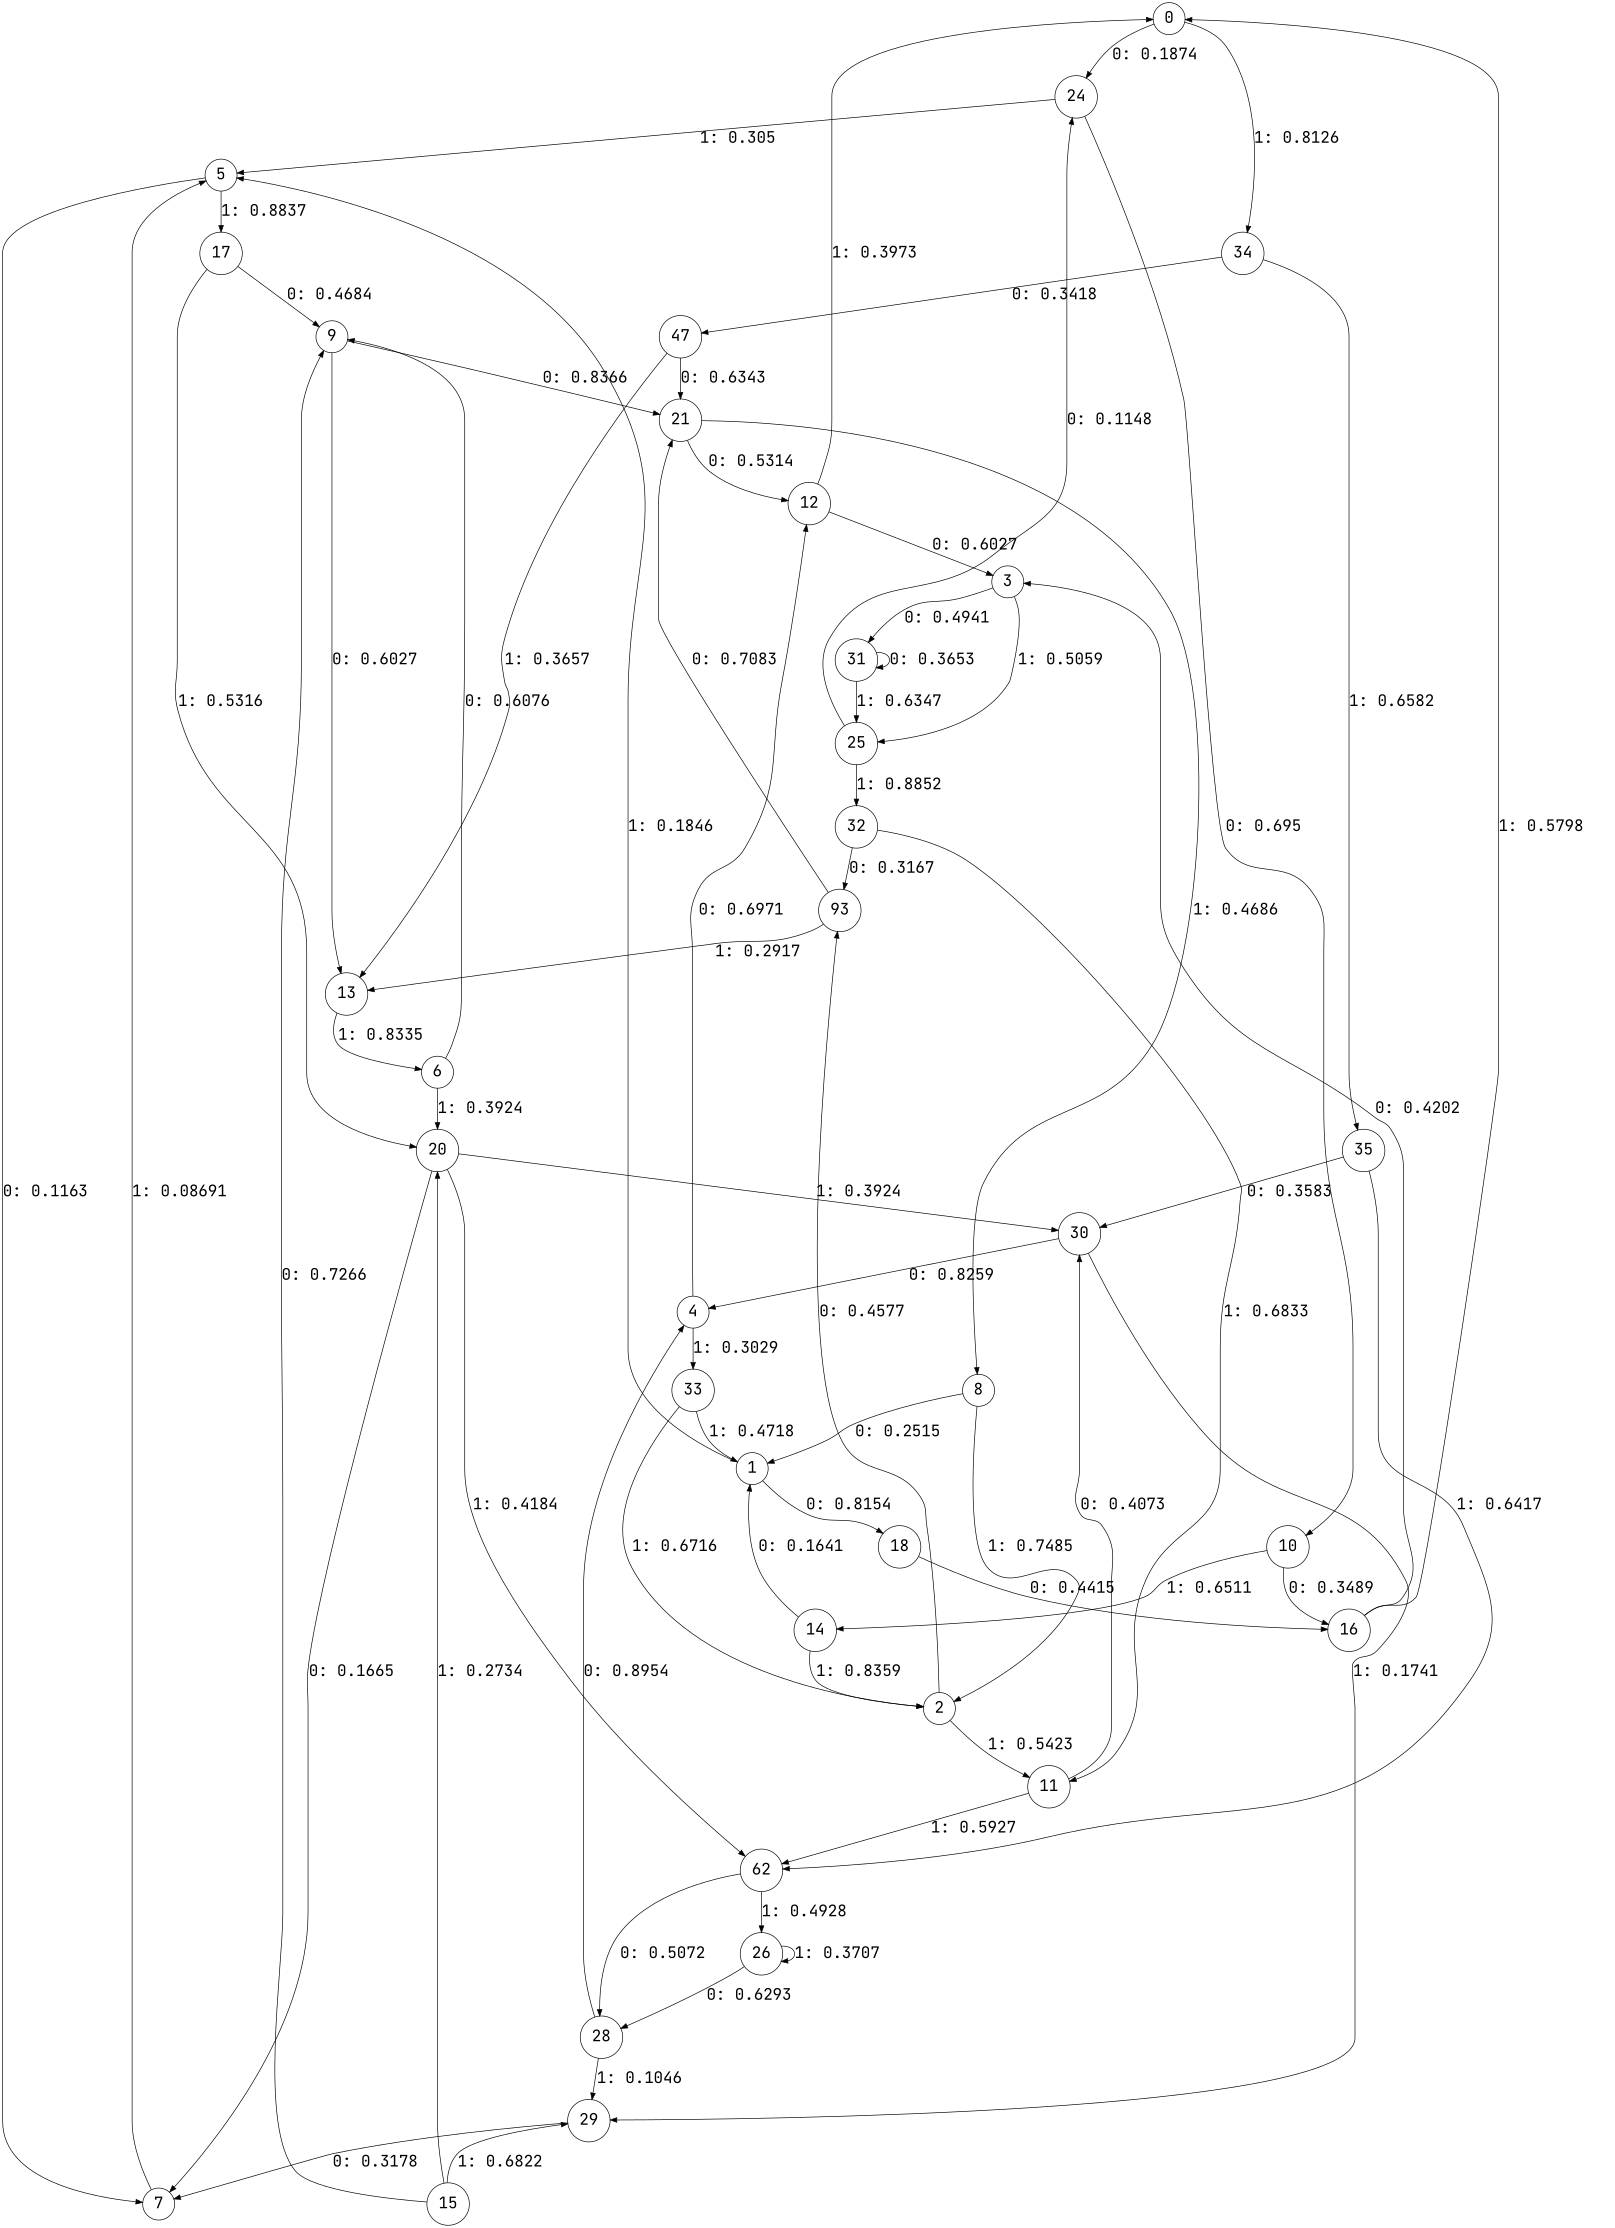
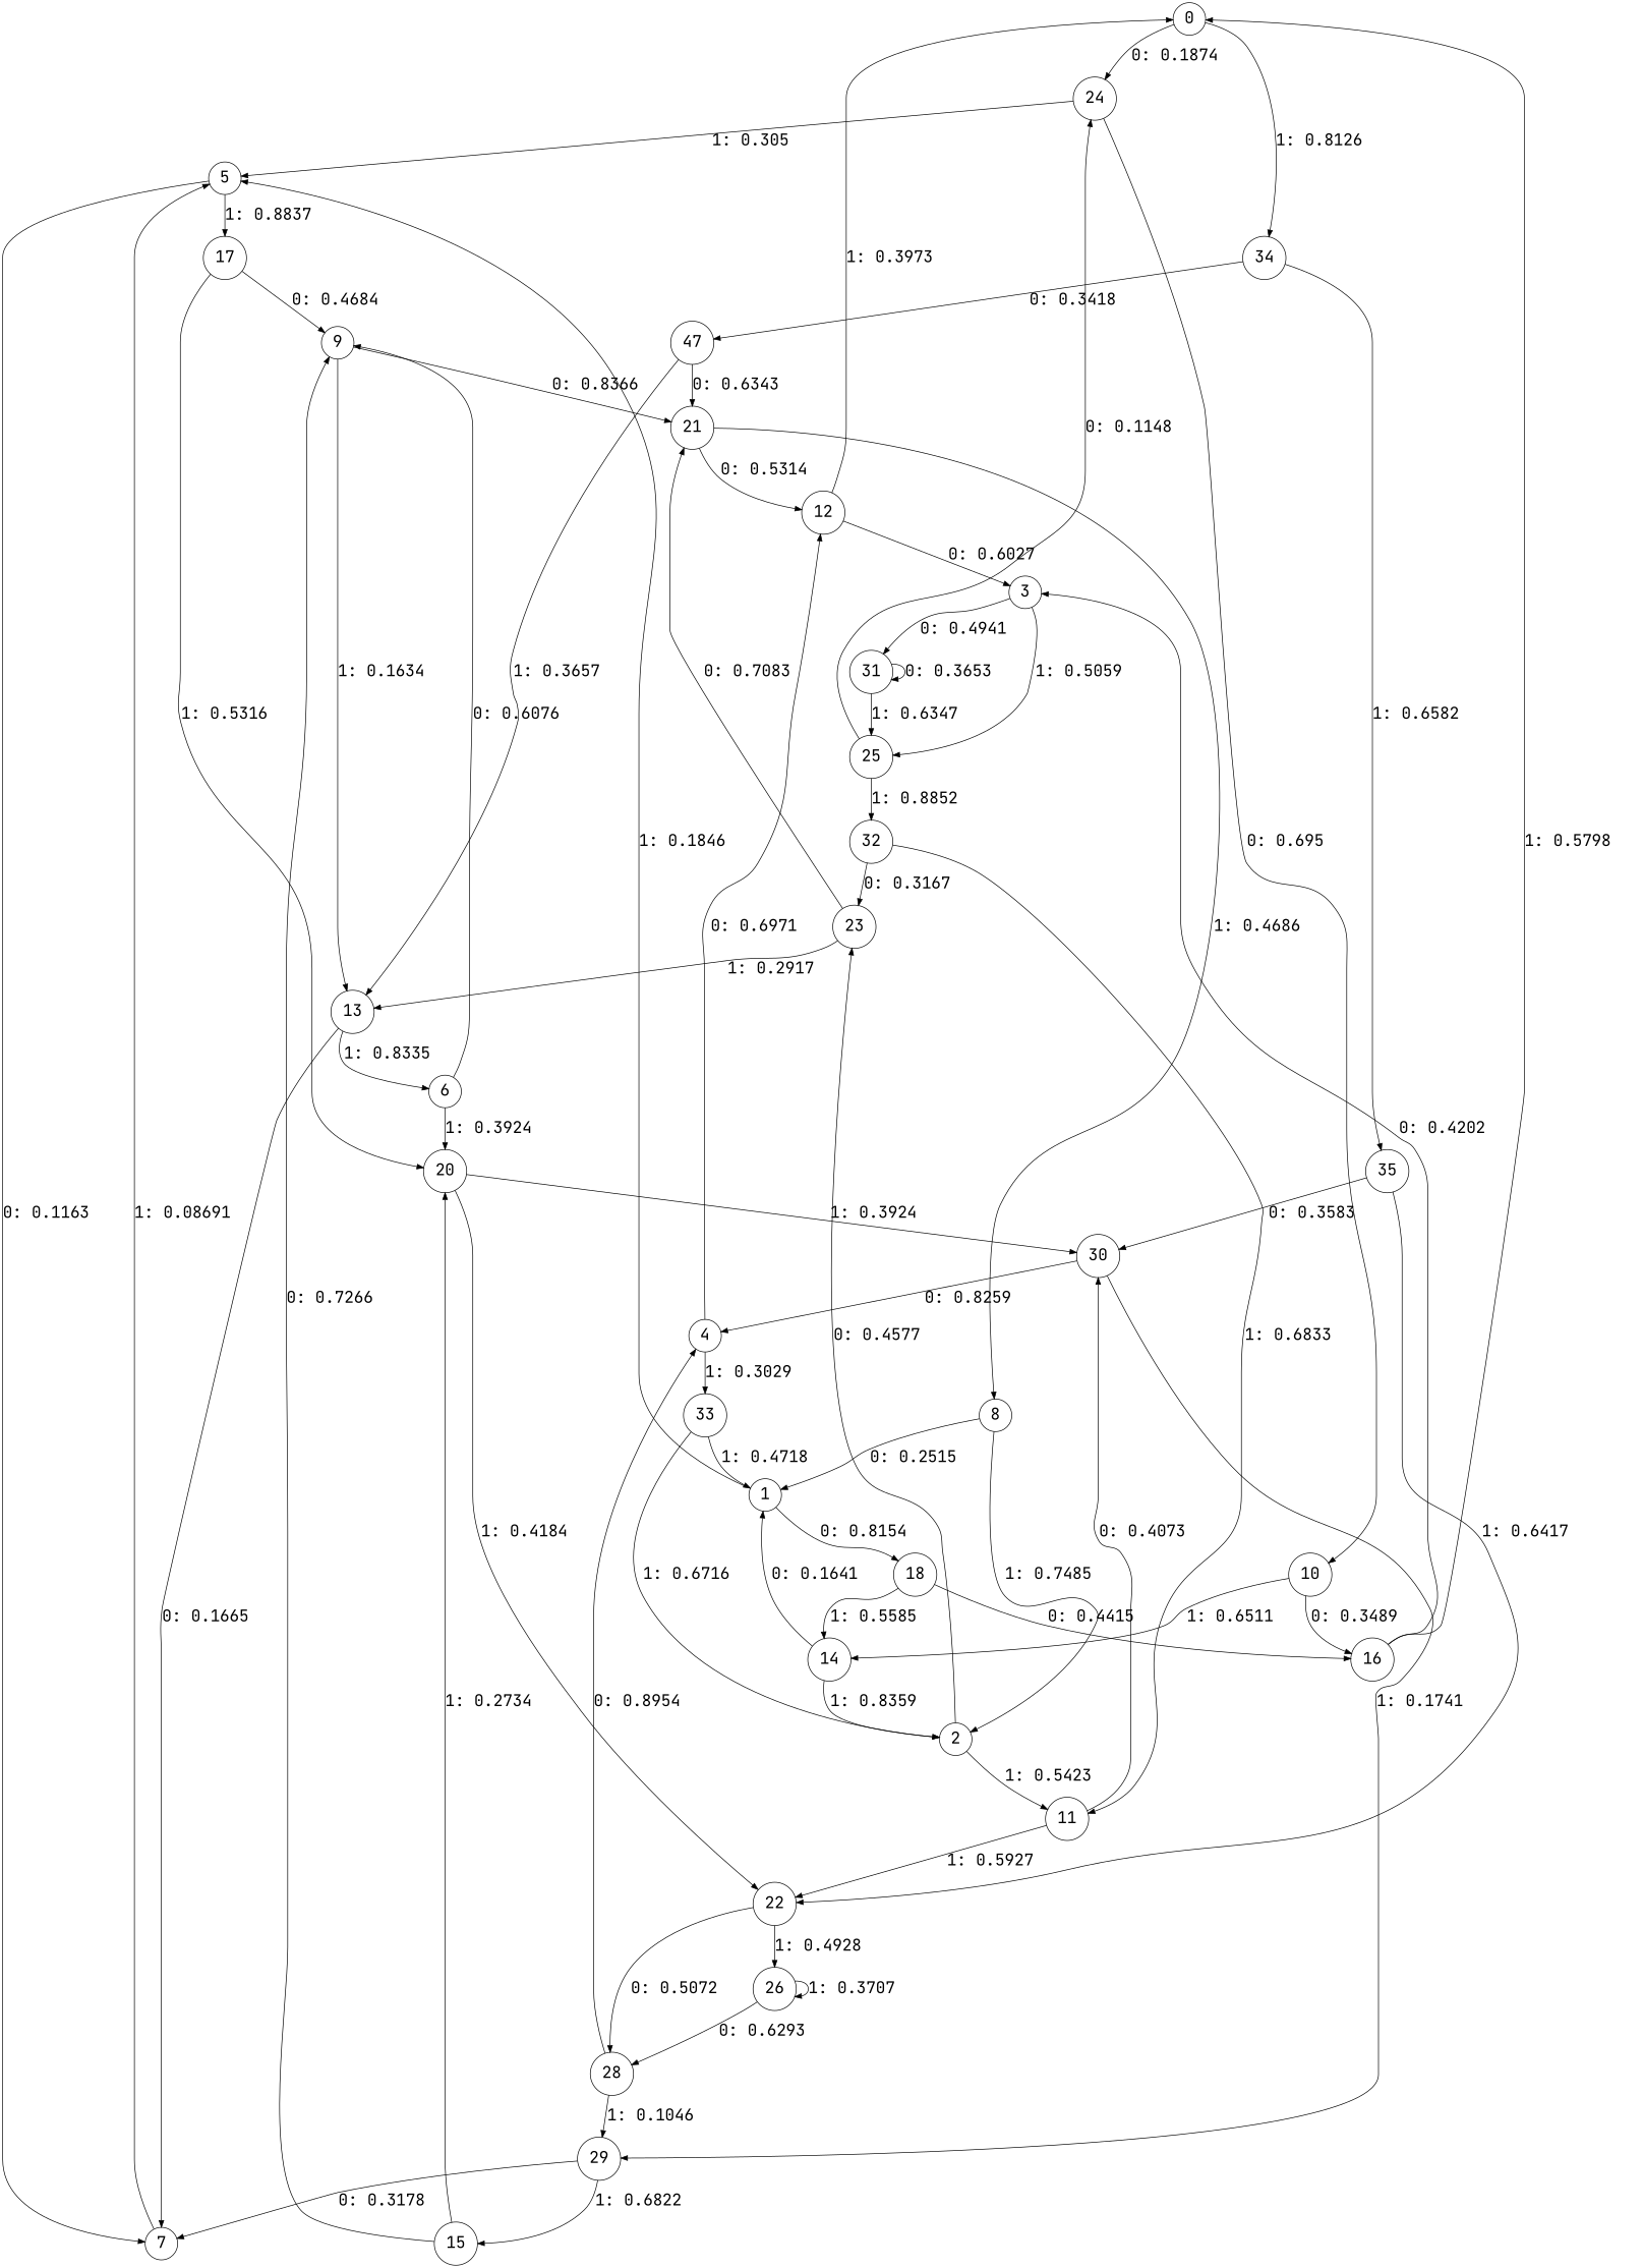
  digraph {
    fontname="JetBrains Mono"
    node [fontname="JetBrains Mono" fontsize=24 shape=circle]
    edge [fontname="JetBrains Mono" fontsize=24]
    0
    24
    34
    5
    10
    n6 [label=47]
    35
    7
    17
    16
    14
    21
    13
    30
-   22 [label=62]
+   22
    1
    18
    3
    2
    9
    20
-   23 [label=93]
+   23
    11
    12
    8
    6
    4
    29
    28
    26
    31
    25
    32
    33
    15
    0 -> 24 [label="0: 0.1874   "]
    0 -> 34 [label="1: 0.8126   "]
    24 -> 5 [label="1: 0.305    "]
    24 -> 10 [label="0: 0.695    "]
    34 -> n6 [label="0: 0.3418   "]
    34 -> 35 [label="1: 0.6582   "]
    5 -> 7 [label="0: 0.1163   "]
    5 -> 17 [label="1: 0.8837   "]
    10 -> 16 [label="0: 0.3489   "]
    10 -> 14 [label="1: 0.6511   "]
    n6 -> 21 [label="0: 0.6343   "]
    n6 -> 13 [label="1: 0.3657   "]
    35 -> 30 [label="0: 0.3583   "]
    35 -> 22 [label="1: 0.6417   "]
    7 -> 5 [label="1: 0.08691  "]
    17 -> 9 [label="0: 0.4684   "]
    17 -> 20 [label="1: 0.5316   "]
    16 -> 0 [label="1: 0.5798   "]
    16 -> 3 [label="0: 0.4202   "]
    14 -> 1 [label="0: 0.1641   "]
    14 -> 2 [label="1: 0.8359   "]
    21 -> 12 [label="0: 0.5314   "]
    21 -> 8 [label="1: 0.4686   "]
-   20 -> 7 [label="0: 0.1665   "]
+   13 -> 7 [label="0: 0.1665   "]
    13 -> 6 [label="1: 0.8335   "]
    30 -> 4 [label="0: 0.8259   "]
    30 -> 29 [label="1: 0.1741   "]
    22 -> 28 [label="0: 0.5072   "]
    22 -> 26 [label="1: 0.4928   "]
    1 -> 5 [label="1: 0.1846   "]
    1 -> 18 [label="0: 0.8154   "]
    18 -> 16 [label="0: 0.4415   "]
+   18 -> 14 [label="1: 0.5585   "]
    3 -> 31 [label="0: 0.4941   "]
    3 -> 25 [label="1: 0.5059   "]
    2 -> 23 [label="0: 0.4577   "]
    2 -> 11 [label="1: 0.5423   "]
    9 -> 21 [label="0: 0.8366   "]
-   9 -> 13 [label="0: 0.6027   "]
+   9 -> 13 [label="1: 0.1634   "]
    20 -> 30 [label="1: 0.3924   "]
    20 -> 22 [label="1: 0.4184   "]
    23 -> 21 [label="0: 0.7083   "]
    23 -> 13 [label="1: 0.2917   "]
    11 -> 30 [label="0: 0.4073   "]
    11 -> 22 [label="1: 0.5927   "]
    12 -> 0 [label="1: 0.3973   "]
    12 -> 3 [label="0: 0.6027   "]
    8 -> 1 [label="0: 0.2515   "]
    8 -> 2 [label="1: 0.7485   "]
    6 -> 9 [label="0: 0.6076   "]
    6 -> 20 [label="1: 0.3924   "]
    4 -> 12 [label="0: 0.6971   "]
    4 -> 33 [label="1: 0.3029   "]
    29 -> 7 [label="0: 0.3178   "]
-   15 -> 29 [label="1: 0.6822   "]
+   29 -> 15 [label="1: 0.6822   "]
    28 -> 4 [label="0: 0.8954   "]
    28 -> 29 [label="1: 0.1046   "]
    26 -> 28 [label="0: 0.6293   "]
    26 -> 26 [label="1: 0.3707   "]
    31 -> 31 [label="0: 0.3653   "]
    31 -> 25 [label="1: 0.6347   "]
    25 -> 24 [label="0: 0.1148   "]
    25 -> 32 [label="1: 0.8852   "]
    32 -> 23 [label="0: 0.3167   "]
    32 -> 11 [label="1: 0.6833   "]
    33 -> 1 [label="1: 0.4718   "]
    33 -> 2 [label="1: 0.6716   "]
    15 -> 9 [label="0: 0.7266   "]
    15 -> 20 [label="1: 0.2734   "]
  }
